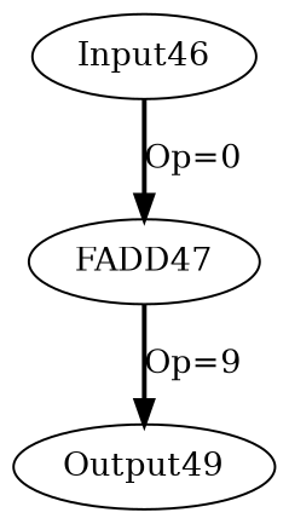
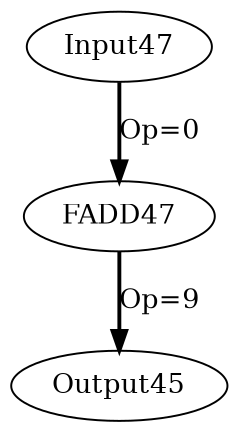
  digraph {
    node [offset="0, 0" pattern="4, 1, 4, 16, 4, 16, 4, 4"]
    edge [color=black operand=0 style=bold]
-   Input46 [opcode=Input]
+   Input46 [opcode=Input label=Input47]
    FADD47 [opcode=FADD offset="" pattern=""]
-   Output49 [opcode=Output]
+   Output49 [opcode=Output label=Output45]
    Input46 -> FADD47 [label="Op=0"]
    FADD47 -> Output49 [label="Op=9"]
  }
